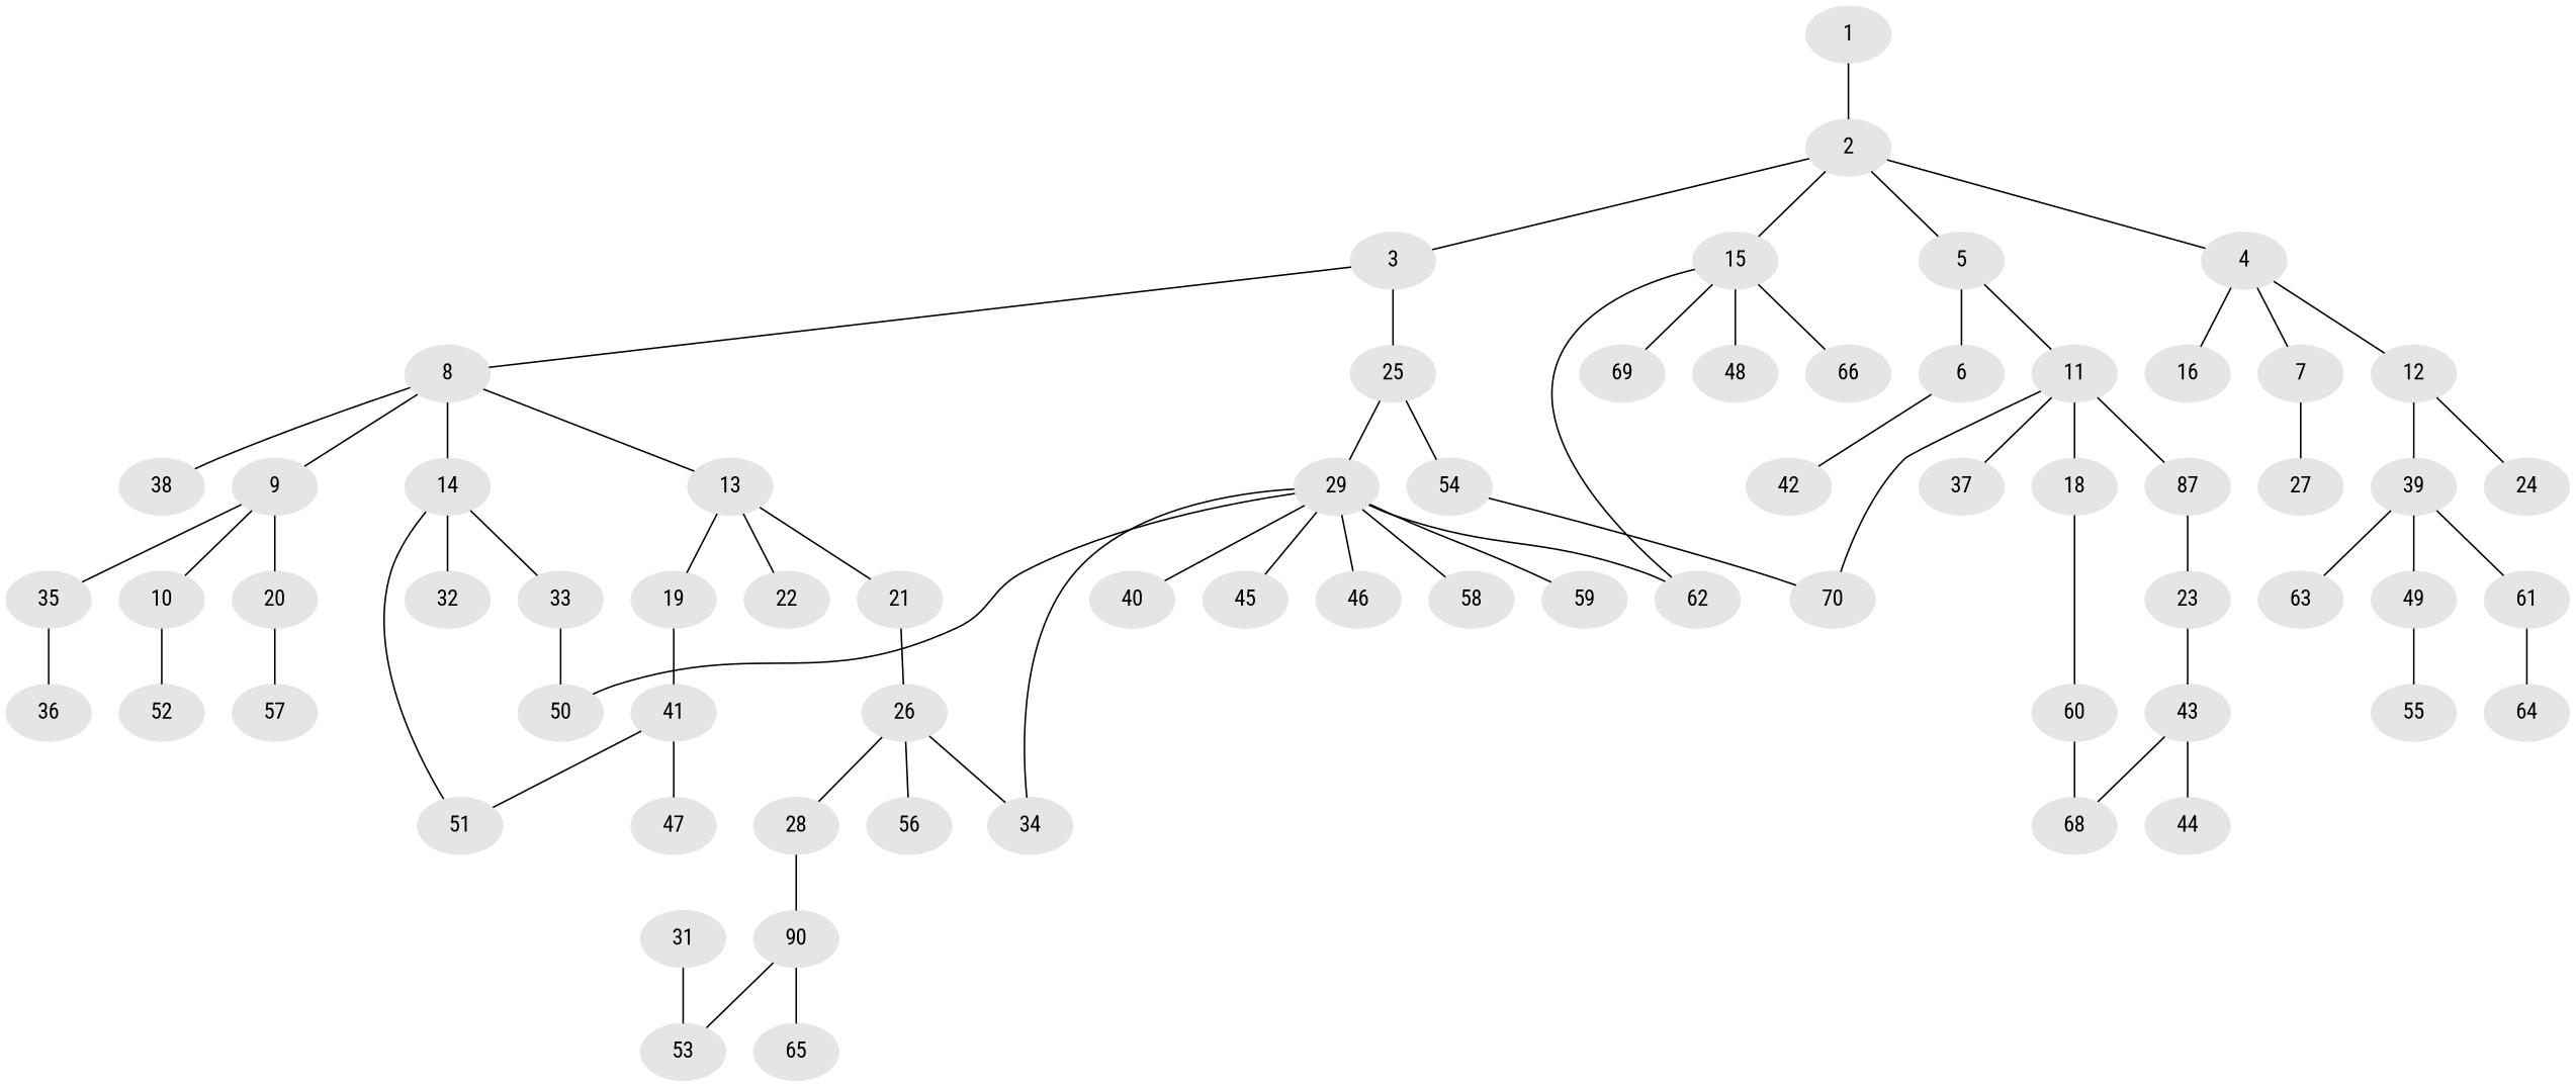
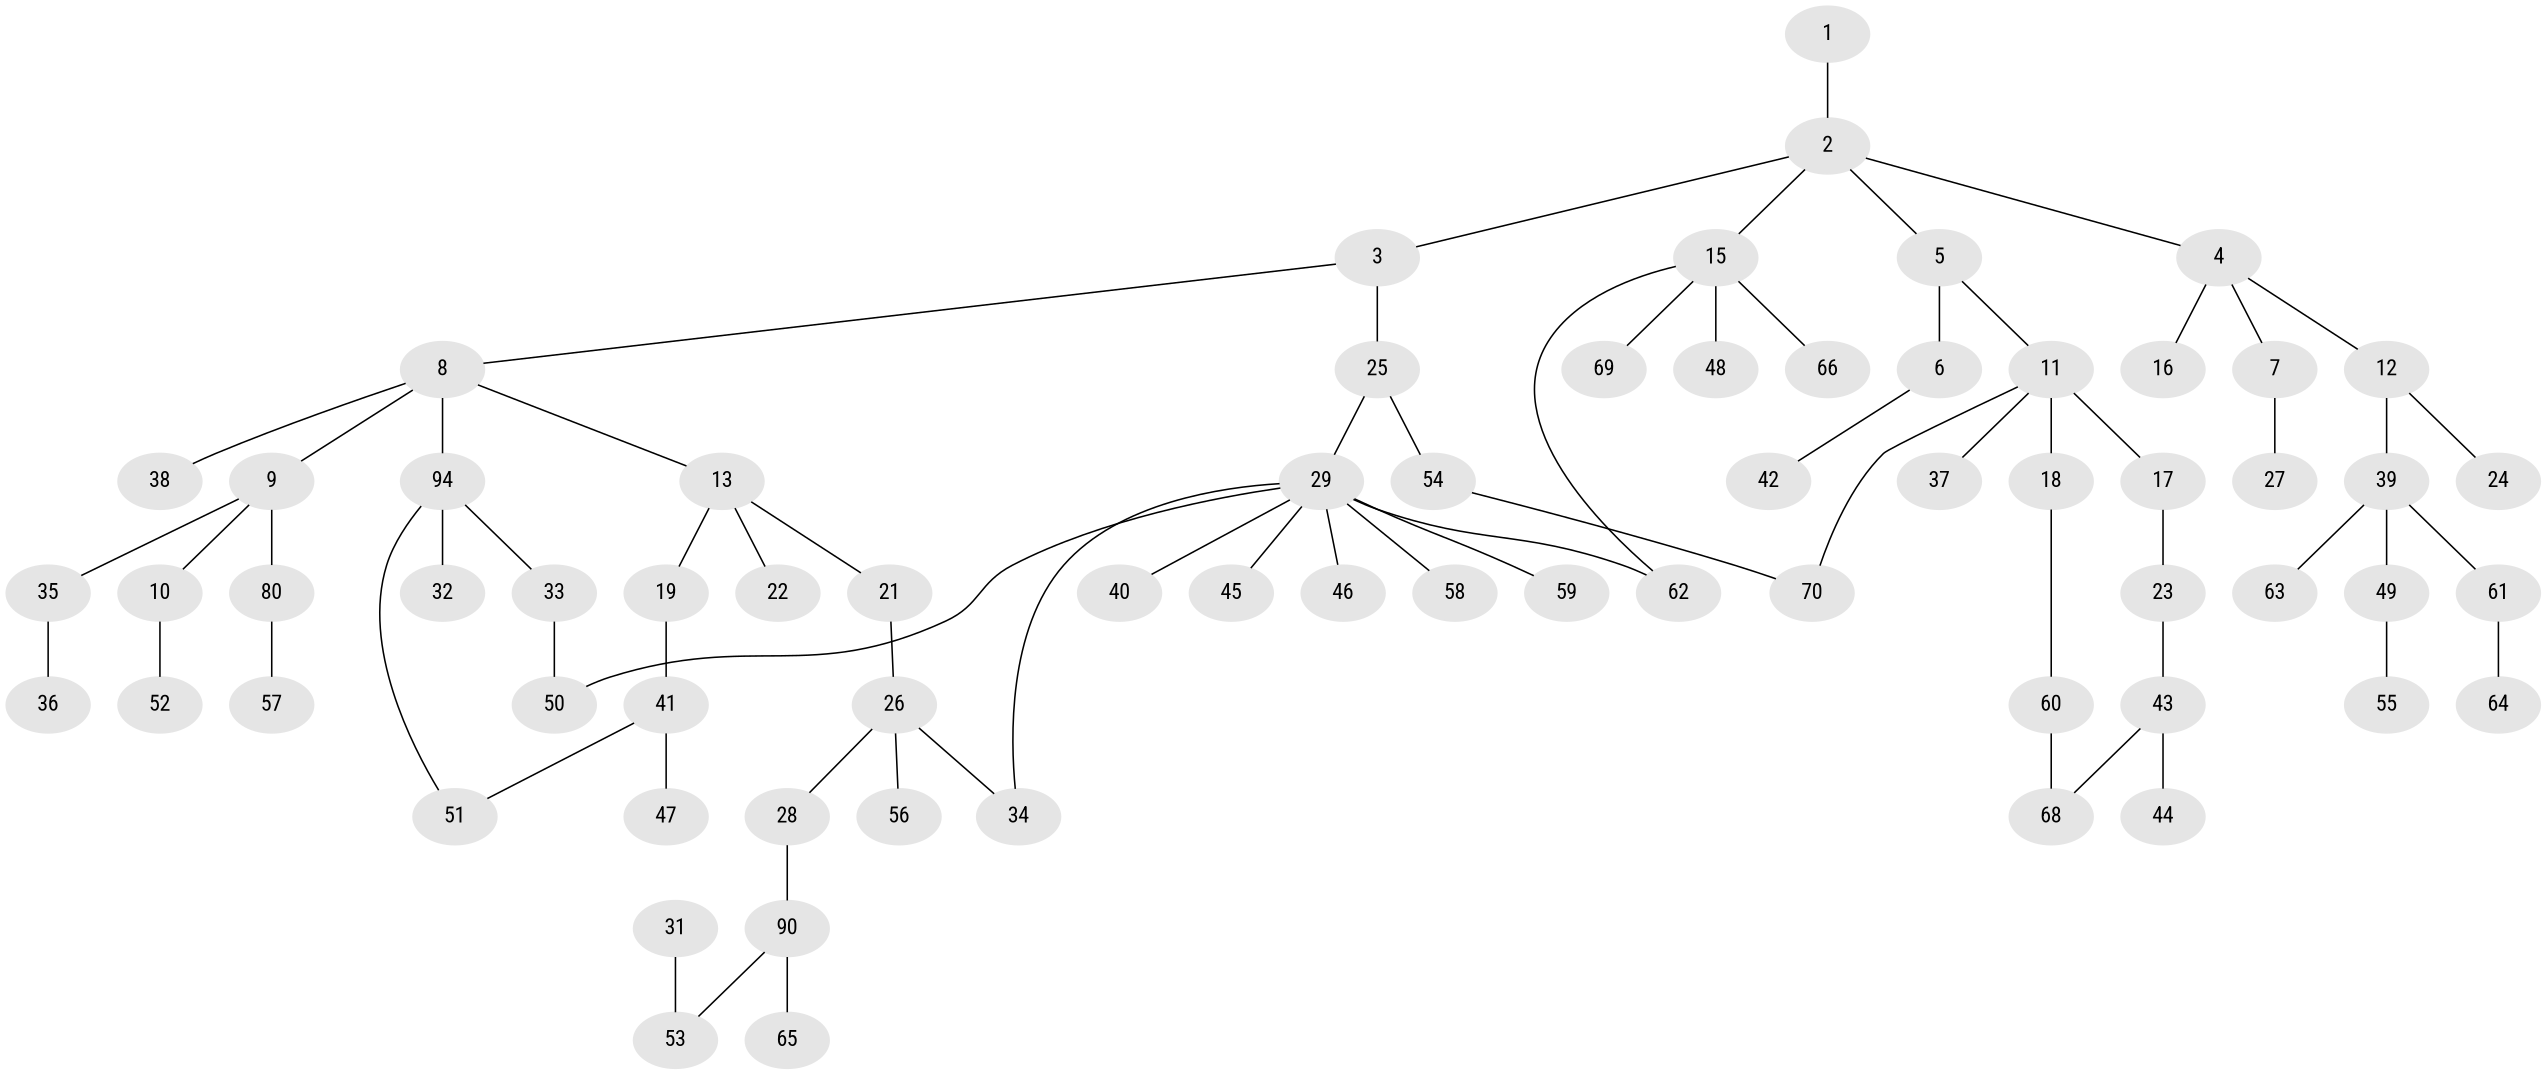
  graph {
    fontname="Roboto Condensed"
    node [color=gray90 fontname="Roboto Condensed" style=filled]
    edge [fontname="Roboto Condensed"]
    1
    2
    3
    4
    5
    15
    8
    25
    7
    12
    16
    6
    11
    48
    62
    66
    69
    9
    13
-   14
+   14 [label=94]
    38
    29
    54
    27
    24
    39
    42
-   17 [label=87]
+   17
    18
    37
    70
    10
-   20
+   20 [label=80]
    35
    19
    21
    22
    32
    33
    51
    52
    57
    36
    23
    60
    49
    61
    63
    41
    26
    31
    53
    50
    43
    68
    47
    28
    34
    56
    44
    40
    45
    46
    58
    59
    n66 [label=90]
    65
    55
    64
    1 -- 2
    2 -- 3
    2 -- 4
    2 -- 5
    2 -- 15
    3 -- 8
    3 -- 25
    4 -- 7
    4 -- 12
    4 -- 16
    5 -- 6
    5 -- 11
    15 -- 48
    15 -- 62
    15 -- 66
    15 -- 69
    8 -- 9
    8 -- 13
    8 -- 14
    8 -- 38
    25 -- 29
    25 -- 54
    7 -- 27
    12 -- 24
    12 -- 39
    6 -- 42
    11 -- 17
    11 -- 18
    11 -- 37
    11 -- 70
    9 -- 10
    9 -- 20
    9 -- 35
    13 -- 19
    13 -- 21
    13 -- 22
    14 -- 32
    14 -- 33
    14 -- 51
    29 -- 62
    29 -- 50
    29 -- 34
    29 -- 40
    29 -- 45
    29 -- 46
    29 -- 58
    29 -- 59
    54 -- 70
    39 -- 49
    39 -- 61
    39 -- 63
    17 -- 23
    18 -- 60
    10 -- 52
    20 -- 57
    35 -- 36
    19 -- 41
    21 -- 26
    33 -- 50
    23 -- 43
    60 -- 68
    49 -- 55
    61 -- 64
    41 -- 51
    41 -- 47
    26 -- 28
    26 -- 34
    26 -- 56
    31 -- 53
    43 -- 68
    43 -- 44
    28 -- n66
    n66 -- 53
    n66 -- 65
  }
